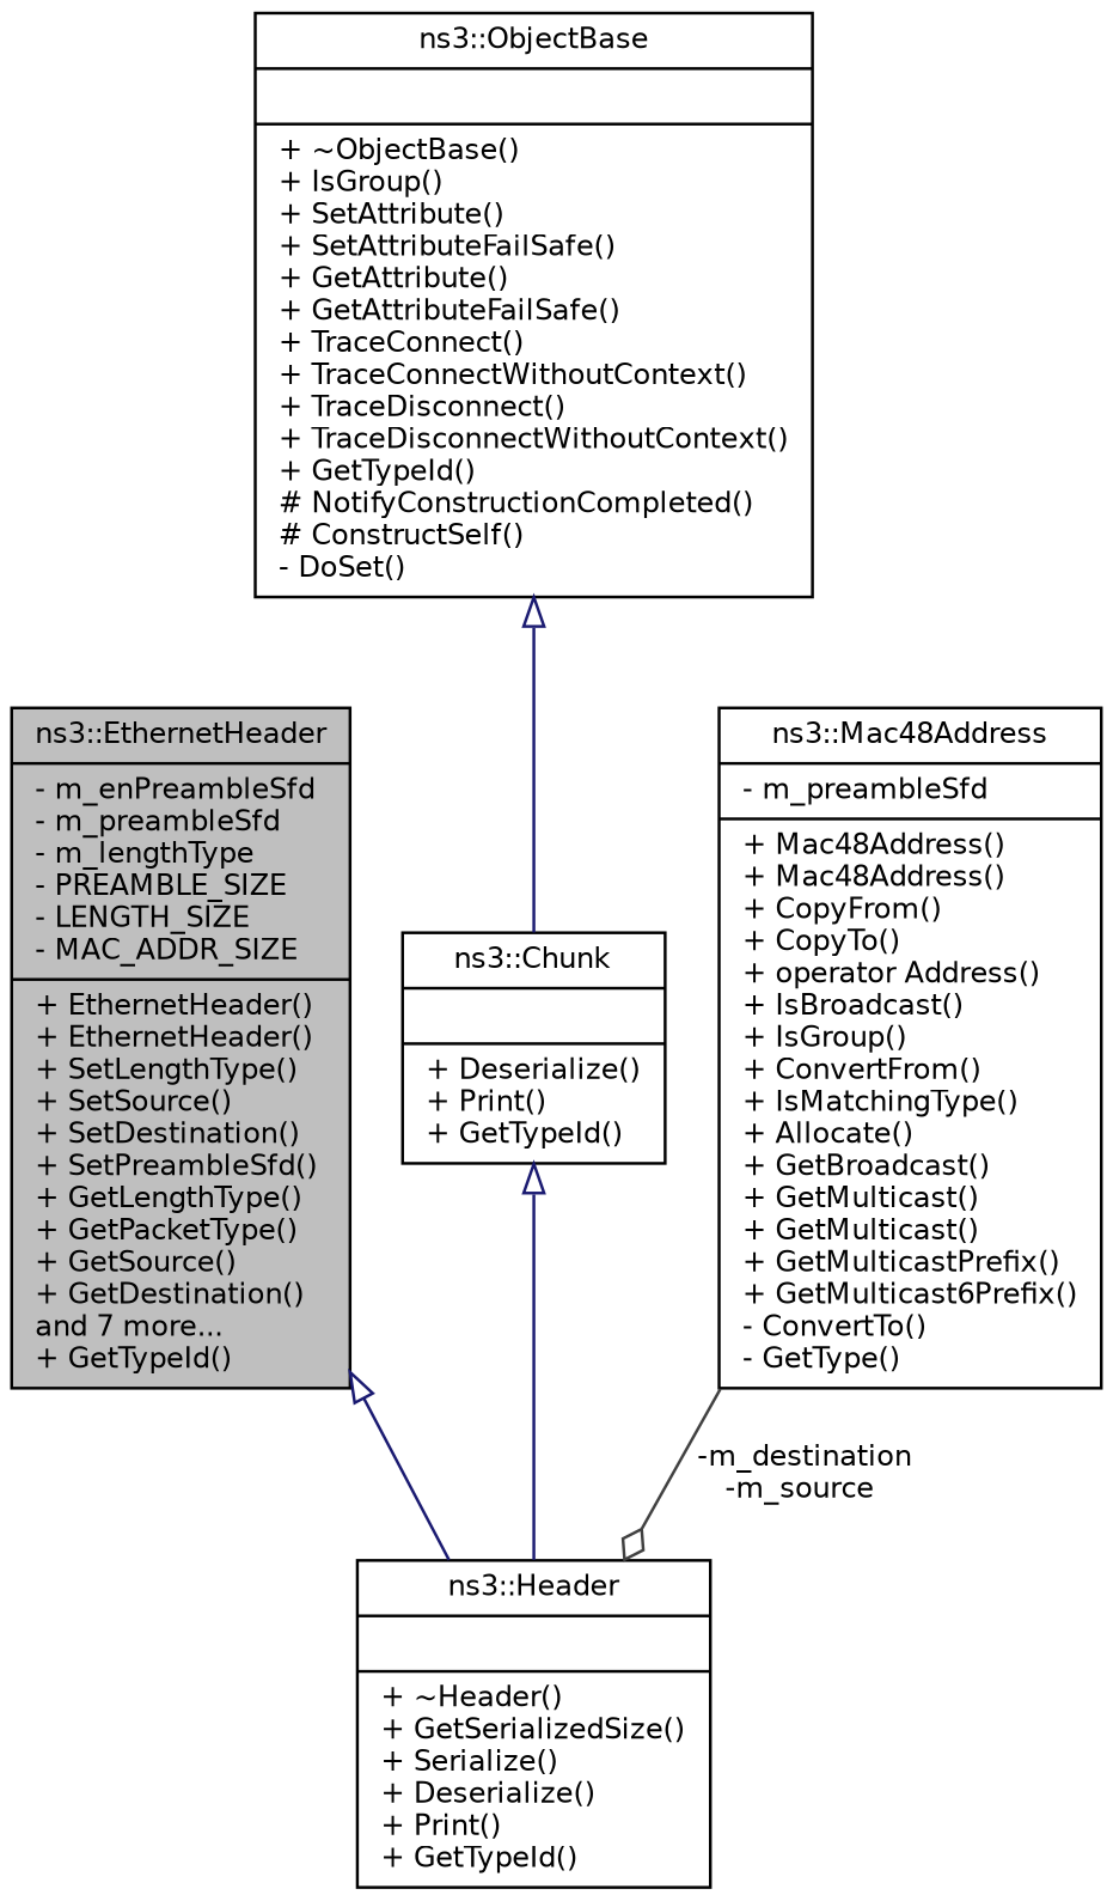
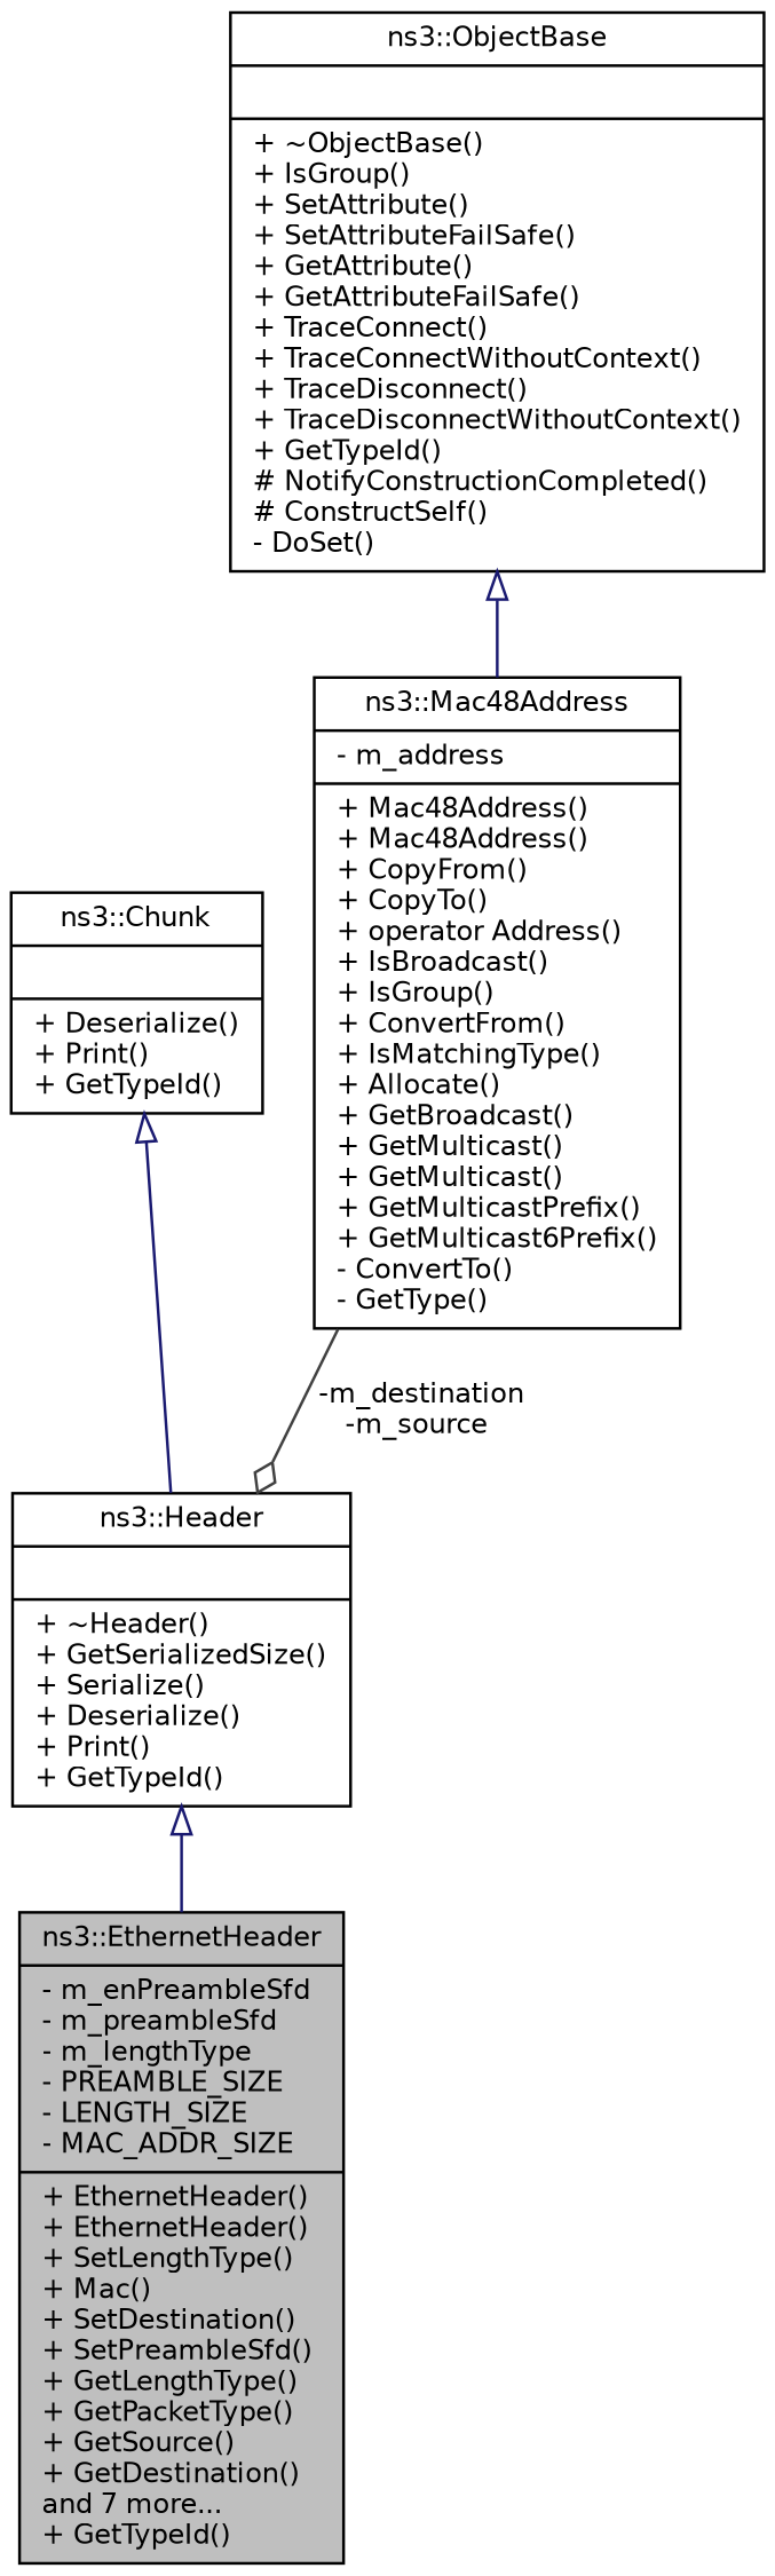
  digraph {
    node [color=black fillcolor=white fontname=Helvetica fontsize=10 shape=record style=filled]
    edge [arrowtail=onormal color=midnightblue dir=back fontname=Helvetica fontsize=10 labelfontname=Helvetica labelfontsize=10 style=solid]
-   n1 [fillcolor=grey75 fontcolor=black height=0.2 label="{ns3::EthernetHeader\n|- m_enPreambleSfd\l- m_preambleSfd\l- m_lengthType\l- PREAMBLE_SIZE\l- LENGTH_SIZE\l- MAC_ADDR_SIZE\l|+ EthernetHeader()\l+ EthernetHeader()\l+ SetLengthType()\l+ SetSource()\l+ SetDestination()\l+ SetPreambleSfd()\l+ GetLengthType()\l+ GetPacketType()\l+ GetSource()\l+ GetDestination()\land 7 more...\l+ GetTypeId()\l}" width=0.4]
+   n1 [fillcolor=grey75 fontcolor=black height=0.2 label="{ns3::EthernetHeader\n|- m_enPreambleSfd\l- m_preambleSfd\l- m_lengthType\l- PREAMBLE_SIZE\l- LENGTH_SIZE\l- MAC_ADDR_SIZE\l|+ EthernetHeader()\l+ EthernetHeader()\l+ SetLengthType()\l+ Mac()\l+ SetDestination()\l+ SetPreambleSfd()\l+ GetLengthType()\l+ GetPacketType()\l+ GetSource()\l+ GetDestination()\land 7 more...\l+ GetTypeId()\l}" width=0.4]
    n2 [height=0.2 label="{ns3::Header\n||+ ~Header()\l+ GetSerializedSize()\l+ Serialize()\l+ Deserialize()\l+ Print()\l+ GetTypeId()\l}" width=0.4]
    n3 [height=0.2 label="{ns3::Chunk\n||+ Deserialize()\l+ Print()\l+ GetTypeId()\l}" width=0.4]
    n4 [height=0.2 label="{ns3::ObjectBase\n||+ ~ObjectBase()\l+ IsGroup()\l+ SetAttribute()\l+ SetAttributeFailSafe()\l+ GetAttribute()\l+ GetAttributeFailSafe()\l+ TraceConnect()\l+ TraceConnectWithoutContext()\l+ TraceDisconnect()\l+ TraceDisconnectWithoutContext()\l+ GetTypeId()\l# NotifyConstructionCompleted()\l# ConstructSelf()\l- DoSet()\l}" width=0.4]
-   n5 [height=0.2 label="{ns3::Mac48Address\n|- m_preambleSfd\l|+ Mac48Address()\l+ Mac48Address()\l+ CopyFrom()\l+ CopyTo()\l+ operator Address()\l+ IsBroadcast()\l+ IsGroup()\l+ ConvertFrom()\l+ IsMatchingType()\l+ Allocate()\l+ GetBroadcast()\l+ GetMulticast()\l+ GetMulticast()\l+ GetMulticastPrefix()\l+ GetMulticast6Prefix()\l- ConvertTo()\l- GetType()\l}" width=0.4]
-   n1 -> n2
+   n5 [height=0.2 label="{ns3::Mac48Address\n|- m_address\l|+ Mac48Address()\l+ Mac48Address()\l+ CopyFrom()\l+ CopyTo()\l+ operator Address()\l+ IsBroadcast()\l+ IsGroup()\l+ ConvertFrom()\l+ IsMatchingType()\l+ Allocate()\l+ GetBroadcast()\l+ GetMulticast()\l+ GetMulticast()\l+ GetMulticastPrefix()\l+ GetMulticast6Prefix()\l- ConvertTo()\l- GetType()\l}" width=0.4]
+   n2 -> n1
    n3 -> n2
-   n4 -> n3
+   n4 -> n5
    n5 -> n2 [arrowhead=odiamond color=grey25 label=" -m_destination\n-m_source" arrowtail="" dir=""]
  }
